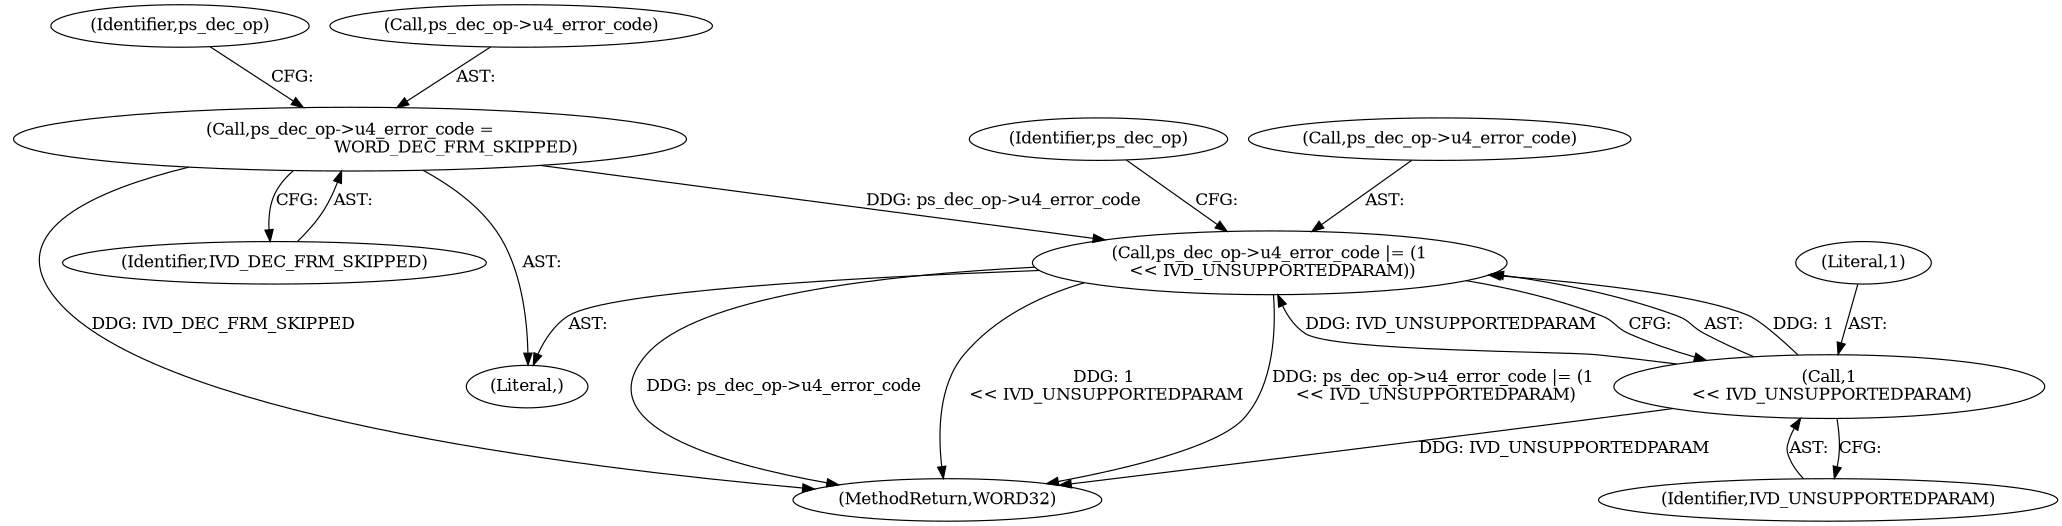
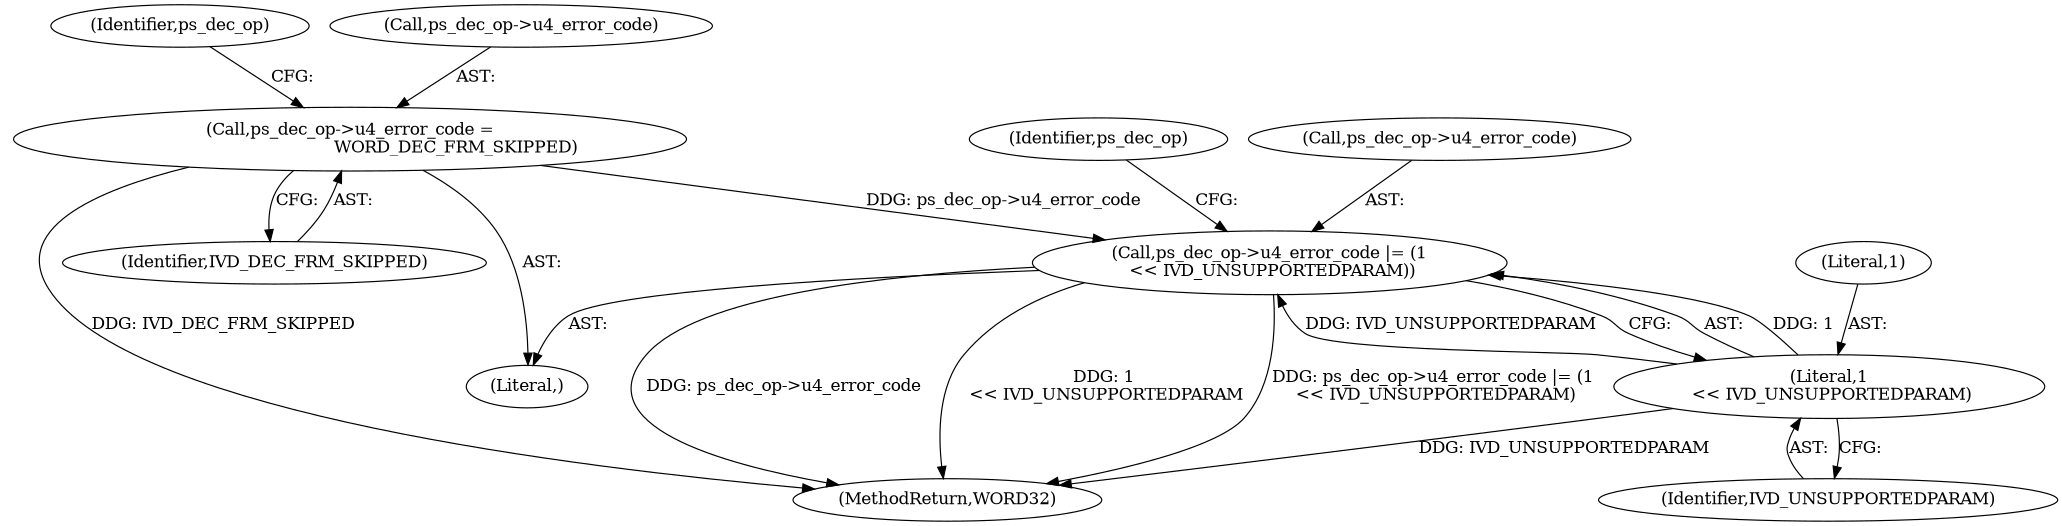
  digraph {
    n1 [label="(Call,ps_dec_op->u4_error_code |= (1\n << IVD_UNSUPPORTEDPARAM))"]
-   n2 [label="(Call,1\n << IVD_UNSUPPORTEDPARAM)"]
+   n2 [label="(Literal,1\n << IVD_UNSUPPORTEDPARAM)"]
    n3 [label="(Literal,)"]
    n4 [label="(MethodReturn,WORD32)"]
    n5 [label="(Identifier,IVD_UNSUPPORTEDPARAM)"]
    n6 [label="(Call,ps_dec_op->u4_error_code =\n                                        WORD_DEC_FRM_SKIPPED)"]
    n7 [label="(Identifier,IVD_DEC_FRM_SKIPPED)"]
    n8 [label="(Identifier,ps_dec_op)"]
    n9 [label="(Call,ps_dec_op->u4_error_code)"]
    n10 [label="(Identifier,ps_dec_op)"]
    n11 [label="(Literal,1)"]
    n12 [label="(Call,ps_dec_op->u4_error_code)"]
    n1 -> n2 [label="CFG: "]
    n1 -> n3 [label="AST: "]
    n1 -> n4 [label="DDG: ps_dec_op->u4_error_code"]
    n1 -> n4 [label="DDG: 1\n << IVD_UNSUPPORTEDPARAM"]
    n1 -> n4 [label="DDG: ps_dec_op->u4_error_code |= (1\n << IVD_UNSUPPORTEDPARAM)"]
    n2 -> n1 [label="AST: "]
    n2 -> n1 [label="DDG: 1"]
    n2 -> n1 [label="DDG: IVD_UNSUPPORTEDPARAM"]
    n2 -> n4 [label="DDG: IVD_UNSUPPORTEDPARAM"]
    n2 -> n5 [label="CFG: "]
    n5 -> n2 [label="AST: "]
    n6 -> n1 [label="DDG: ps_dec_op->u4_error_code"]
    n6 -> n3 [label="AST: "]
    n6 -> n4 [label="DDG: IVD_DEC_FRM_SKIPPED"]
    n6 -> n7 [label="CFG: "]
    n7 -> n6 [label="AST: "]
    n8 -> n1 [label="CFG: "]
    n9 -> n1 [label="AST: "]
    n10 -> n6 [label="CFG: "]
    n11 -> n2 [label="AST: "]
    n12 -> n6 [label="AST: "]
  }
